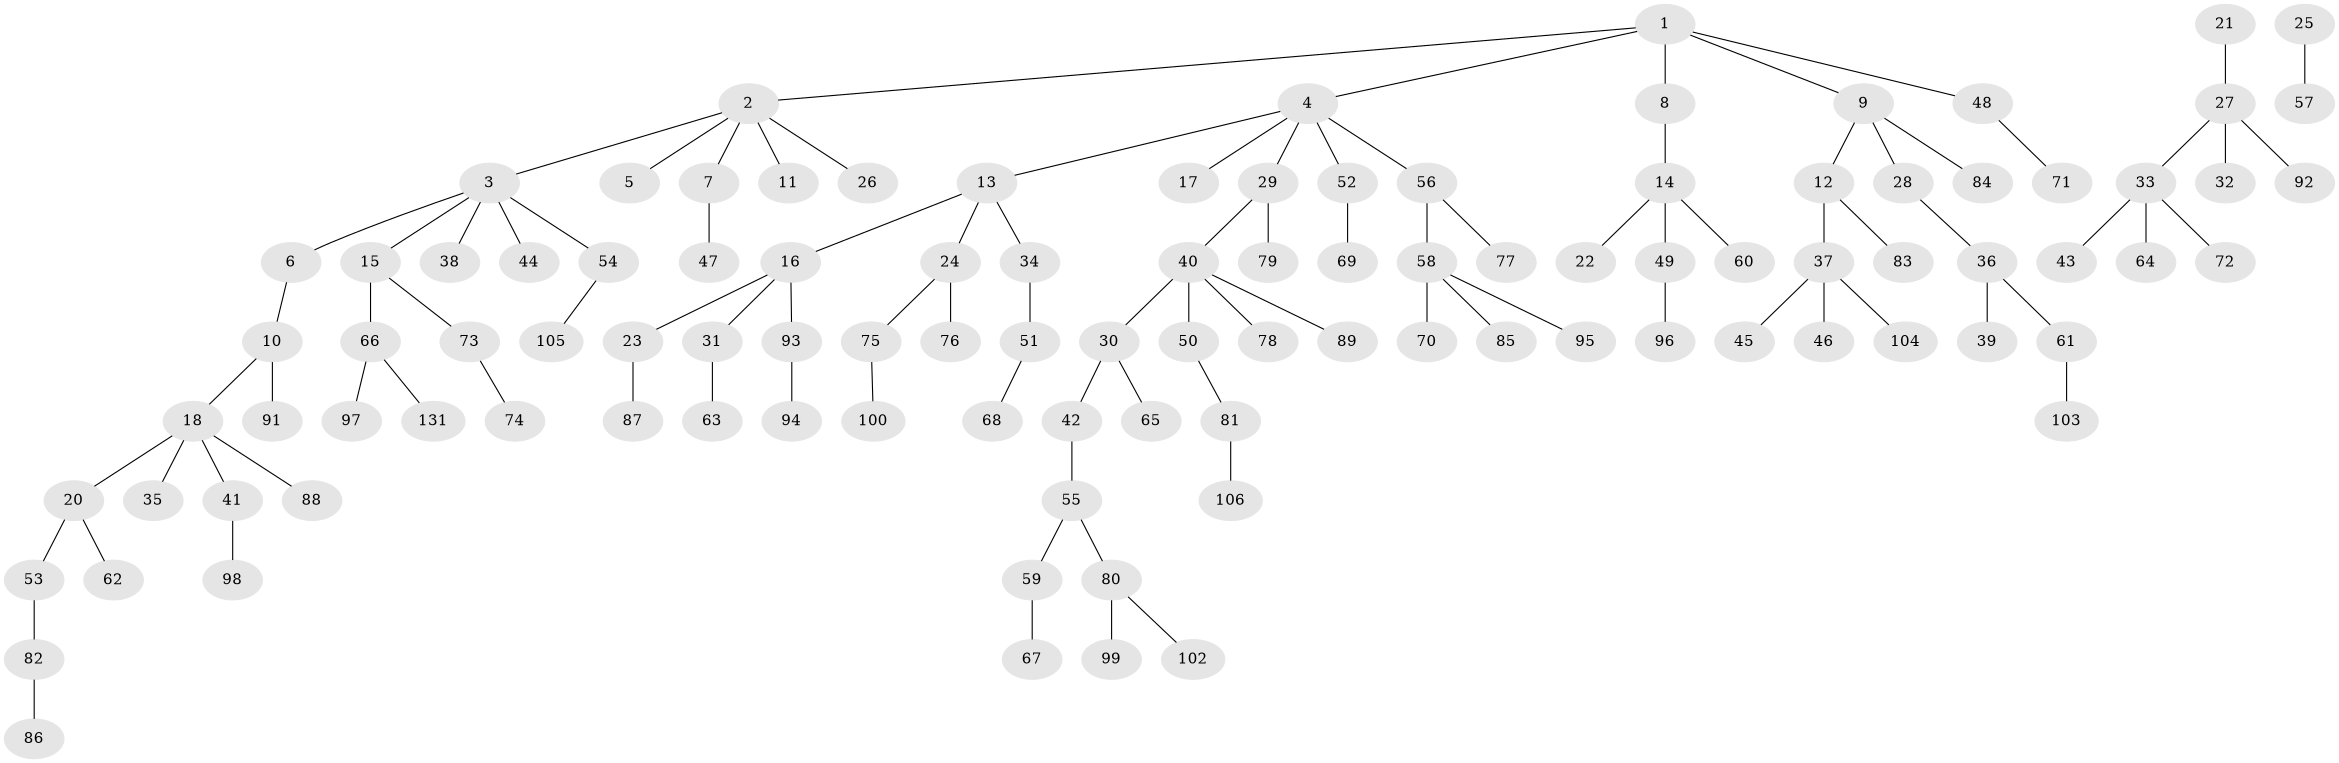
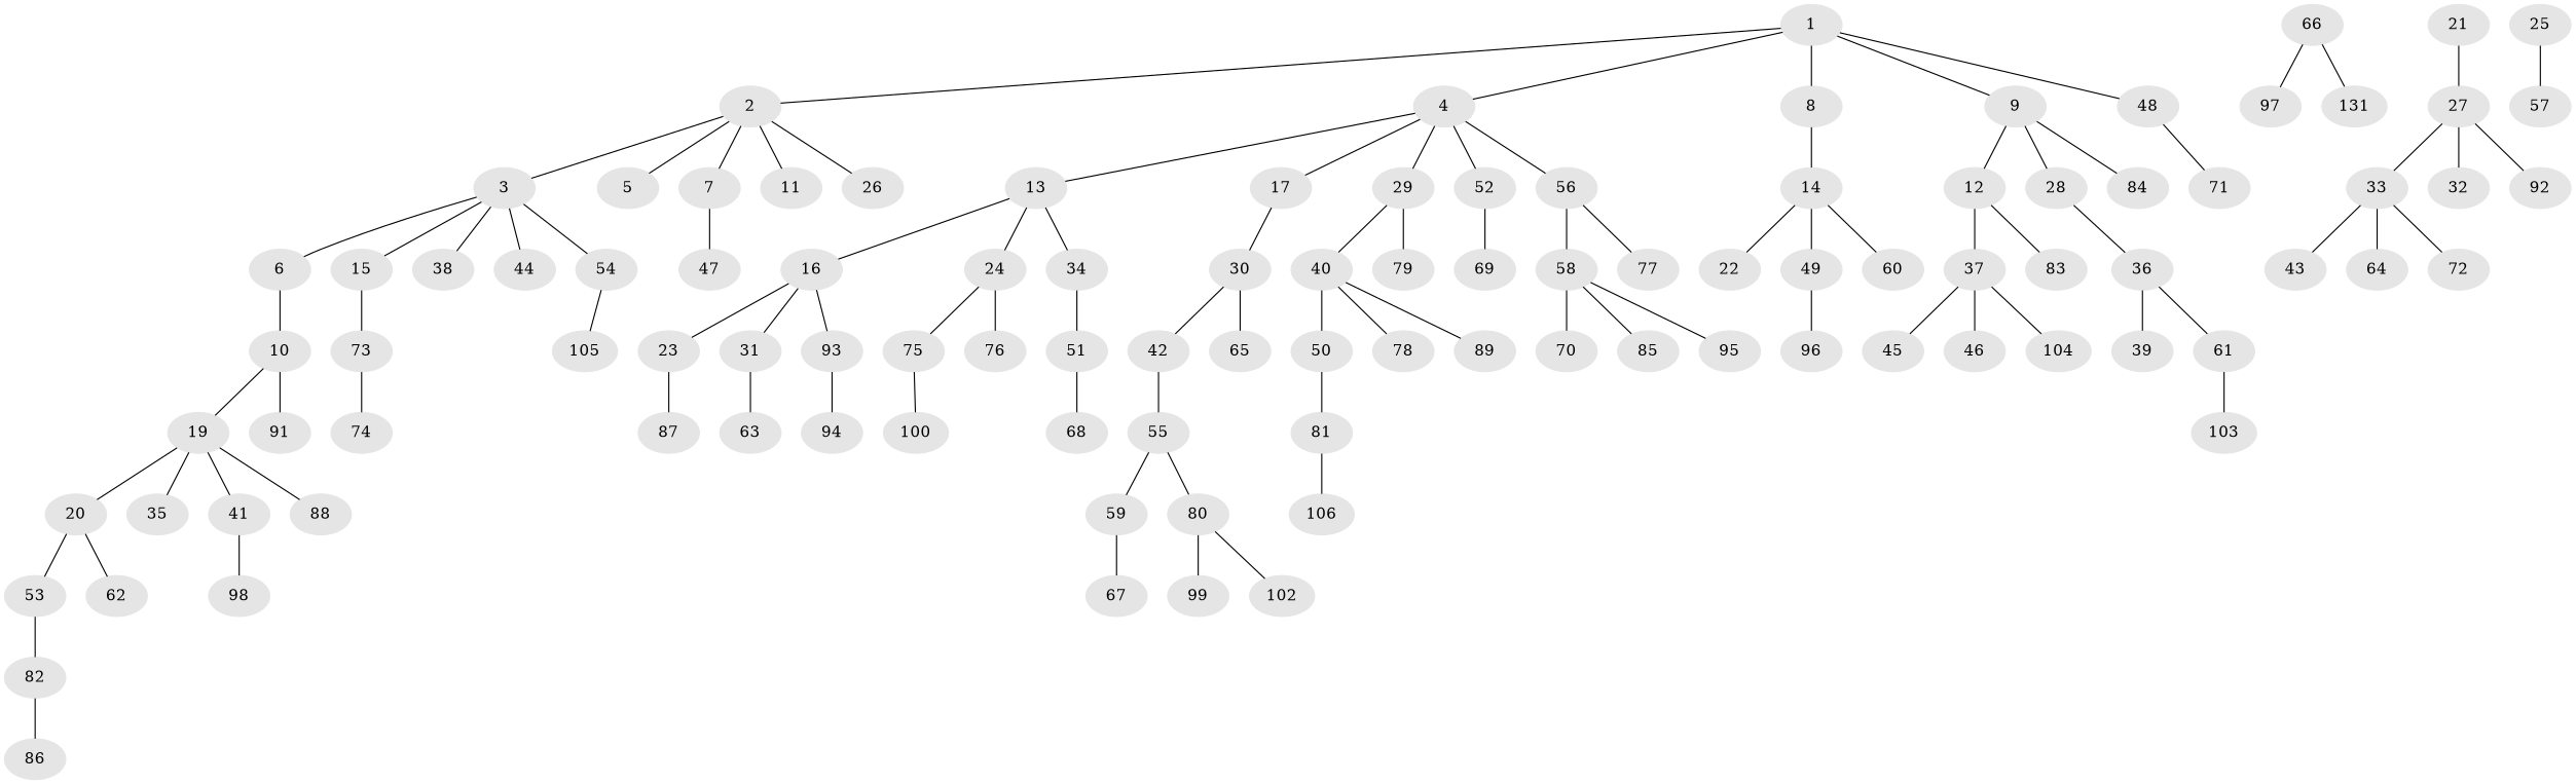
  graph {
    node [color=gray90 style=filled]
    1
    2
    4
    8
    9
    48
    3
    5
    7
    11
    26
    13
    17
    29
    52
    56
    14
    12
    28
    84
    71
    6
    15
    38
    44
    54
    47
    10
    66
    73
    105
    16
    24
    34
    30
    40
    79
    69
    58
    77
-   18
+   18 [label=19]
    91
    22
    49
    60
    37
    83
    36
    20
    35
    41
    88
    45
    46
    104
    23
    31
    93
    75
    76
    51
    96
    97
    n64 [label=131]
    74
    87
    63
    94
    42
    65
    53
    62
    98
    21
    27
    25
    57
    82
    33
    32
    92
    43
    64
    72
    100
    39
    61
    50
    78
    89
    55
    68
    103
    81
    59
    80
    106
    86
    67
    99
    102
    70
    85
    95
    1 -- 2
    1 -- 4
    1 -- 8
    1 -- 9
    1 -- 48
    2 -- 3
    2 -- 5
    2 -- 7
    2 -- 11
    2 -- 26
    4 -- 13
    4 -- 17
    4 -- 29
    4 -- 52
    4 -- 56
    8 -- 14
    9 -- 12
    9 -- 28
    9 -- 84
    48 -- 71
    3 -- 6
    3 -- 15
    3 -- 38
    3 -- 44
    3 -- 54
    7 -- 47
    13 -- 16
    13 -- 24
    13 -- 34
-   40 -- 30
+   17 -- 30
    29 -- 40
    29 -- 79
    52 -- 69
    56 -- 58
    56 -- 77
    14 -- 22
    14 -- 49
    14 -- 60
    12 -- 37
    12 -- 83
    28 -- 36
    6 -- 10
-   15 -- 66
    15 -- 73
    54 -- 105
    10 -- 18
    10 -- 91
    66 -- 97
    66 -- n64
    73 -- 74
    16 -- 23
    16 -- 31
    16 -- 93
    24 -- 75
    24 -- 76
    34 -- 51
    30 -- 42
    30 -- 65
    40 -- 50
    40 -- 78
    40 -- 89
    58 -- 70
    58 -- 85
    58 -- 95
    18 -- 20
    18 -- 35
    18 -- 41
    18 -- 88
    49 -- 96
    37 -- 45
    37 -- 46
    37 -- 104
    36 -- 39
    36 -- 61
    20 -- 53
    20 -- 62
    41 -- 98
    23 -- 87
    31 -- 63
    93 -- 94
    75 -- 100
    51 -- 68
    42 -- 55
    53 -- 82
    21 -- 27
    27 -- 33
    27 -- 32
    27 -- 92
    25 -- 57
    82 -- 86
    33 -- 43
    33 -- 64
    33 -- 72
    61 -- 103
    50 -- 81
    55 -- 59
    55 -- 80
    81 -- 106
    59 -- 67
    80 -- 99
    80 -- 102
  }
